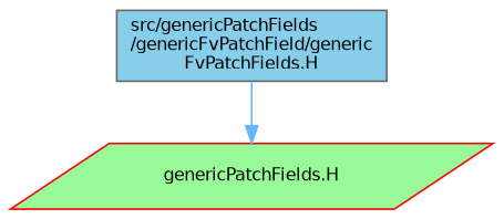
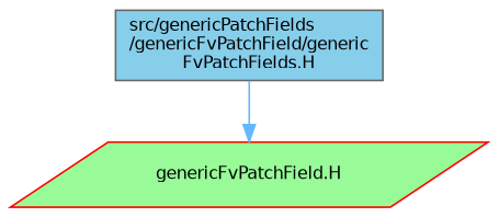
  digraph {
    node [fontname=Helvetica fontsize=10 style=filled]
    n1 [color=gray40 fillcolor=skyblue fontcolor=black height=0.2 label="src/genericPatchFields\l/genericFvPatchField/generic\lFvPatchFields.H" shape=box width=0.4]
-   n2 [color=red fillcolor=palegreen height=0.2 label="genericPatchFields.H" shape=parallelogram width=0.4]
+   n2 [color=red fillcolor=palegreen height=0.2 label="genericFvPatchField.H" shape=parallelogram width=0.4]
    n1 -> n2 [color=steelblue1 fontname=Helvetica fontsize=10 labelfontname=Helvetica labelfontsize=10 style=solid]
  }
